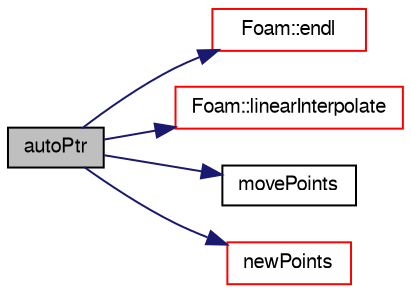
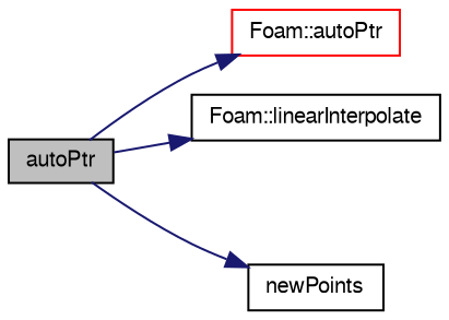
  digraph {
    rankdir=LR
    node [color=black fontname=FreeSans fontsize=10 shape=record]
    edge [color=midnightblue fontname=FreeSans fontsize=10 labelfontname=FreeSans labelfontsize=10 style=solid]
    n1 [fillcolor=grey75 fontcolor=black height=0.2 label=autoPtr style=filled width=0.4]
-   n2 [color=red height=0.2 label="Foam::endl" width=0.4]
-   n3 [color=red height=0.2 label="Foam::linearInterpolate" width=0.4]
-   n4 [height=0.2 label=movePoints width=0.4]
-   n5 [color=red height=0.2 label=newPoints width=0.4]
+   n2 [color=red height=0.2 label="Foam::autoPtr" width=0.4]
+   n3 [height=0.2 label="Foam::linearInterpolate" width=0.4]
+   n5 [height=0.2 label=newPoints width=0.4]
    n1 -> n2
    n1 -> n3
-   n1 -> n4
    n1 -> n5
  }
